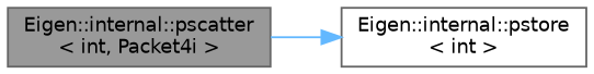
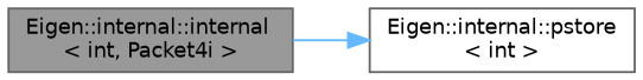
  digraph {
    rankdir=LR
    node [fontname=Helvetica fontsize=10 shape=box style=filled]
-   n1 [color=gray40 fillcolor=grey60 fontcolor=black height=0.2 label="Eigen::internal::pscatter\l\< int, Packet4i \>" width=0.4]
+   n1 [color=gray40 fillcolor=grey60 fontcolor=black height=0.2 label="Eigen::internal::internal\l\< int, Packet4i \>" width=0.4]
    n2 [color=grey40 fillcolor=white height=0.2 label="Eigen::internal::pstore\l\< int \>" width=0.4]
    n1 -> n2 [color=steelblue1 fontname=Helvetica fontsize=10 labelfontname=Helvetica labelfontsize=10 style=solid]
  }
